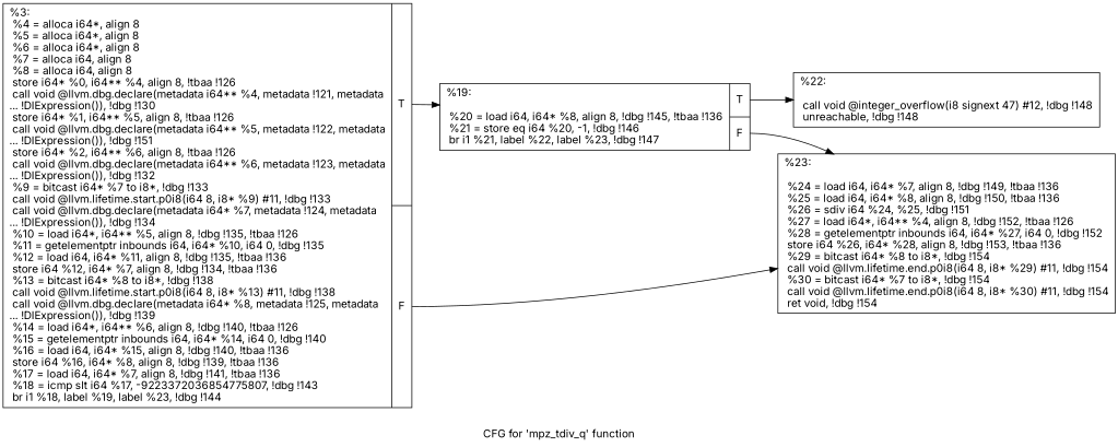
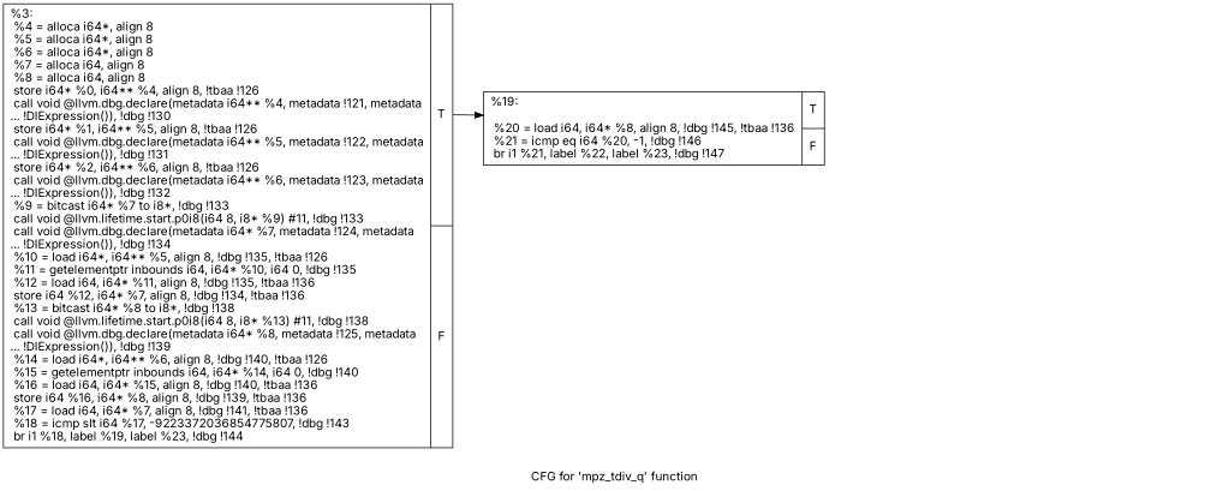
  digraph {
    label="CFG for 'mpz_tdiv_q' function"
    rankdir=LR
    fontname=Inter
    node [shape=record fontname=Inter]
    edge [tailport=s0 fontname=Inter]
-   n1 [label="{%3:\l  %4 = alloca i64*, align 8\l  %5 = alloca i64*, align 8\l  %6 = alloca i64*, align 8\l  %7 = alloca i64, align 8\l  %8 = alloca i64, align 8\l  store i64* %0, i64** %4, align 8, !tbaa !126\l  call void @llvm.dbg.declare(metadata i64** %4, metadata !121, metadata\l... !DIExpression()), !dbg !130\l  store i64* %1, i64** %5, align 8, !tbaa !126\l  call void @llvm.dbg.declare(metadata i64** %5, metadata !122, metadata\l... !DIExpression()), !dbg !151\l  store i64* %2, i64** %6, align 8, !tbaa !126\l  call void @llvm.dbg.declare(metadata i64** %6, metadata !123, metadata\l... !DIExpression()), !dbg !132\l  %9 = bitcast i64* %7 to i8*, !dbg !133\l  call void @llvm.lifetime.start.p0i8(i64 8, i8* %9) #11, !dbg !133\l  call void @llvm.dbg.declare(metadata i64* %7, metadata !124, metadata\l... !DIExpression()), !dbg !134\l  %10 = load i64*, i64** %5, align 8, !dbg !135, !tbaa !126\l  %11 = getelementptr inbounds i64, i64* %10, i64 0, !dbg !135\l  %12 = load i64, i64* %11, align 8, !dbg !135, !tbaa !136\l  store i64 %12, i64* %7, align 8, !dbg !134, !tbaa !136\l  %13 = bitcast i64* %8 to i8*, !dbg !138\l  call void @llvm.lifetime.start.p0i8(i64 8, i8* %13) #11, !dbg !138\l  call void @llvm.dbg.declare(metadata i64* %8, metadata !125, metadata\l... !DIExpression()), !dbg !139\l  %14 = load i64*, i64** %6, align 8, !dbg !140, !tbaa !126\l  %15 = getelementptr inbounds i64, i64* %14, i64 0, !dbg !140\l  %16 = load i64, i64* %15, align 8, !dbg !140, !tbaa !136\l  store i64 %16, i64* %8, align 8, !dbg !139, !tbaa !136\l  %17 = load i64, i64* %7, align 8, !dbg !141, !tbaa !136\l  %18 = icmp slt i64 %17, -9223372036854775807, !dbg !143\l  br i1 %18, label %19, label %23, !dbg !144\l|{<s0>T|<s1>F}}"]
-   n2 [label="{%19:\l\l  %20 = load i64, i64* %8, align 8, !dbg !145, !tbaa !136\l  %21 = store eq i64 %20, -1, !dbg !146\l  br i1 %21, label %22, label %23, !dbg !147\l|{<s0>T|<s1>F}}"]
-   n3 [label="{%23:\l\l  %24 = load i64, i64* %7, align 8, !dbg !149, !tbaa !136\l  %25 = load i64, i64* %8, align 8, !dbg !150, !tbaa !136\l  %26 = sdiv i64 %24, %25, !dbg !151\l  %27 = load i64*, i64** %4, align 8, !dbg !152, !tbaa !126\l  %28 = getelementptr inbounds i64, i64* %27, i64 0, !dbg !152\l  store i64 %26, i64* %28, align 8, !dbg !153, !tbaa !136\l  %29 = bitcast i64* %8 to i8*, !dbg !154\l  call void @llvm.lifetime.end.p0i8(i64 8, i8* %29) #11, !dbg !154\l  %30 = bitcast i64* %7 to i8*, !dbg !154\l  call void @llvm.lifetime.end.p0i8(i64 8, i8* %30) #11, !dbg !154\l  ret void, !dbg !154\l}"]
-   n4 [label="{%22:\l\l  call void @integer_overflow(i8 signext 47) #12, !dbg !148\l  unreachable, !dbg !148\l}"]
+   n1 [label="{%3:\l  %4 = alloca i64*, align 8\l  %5 = alloca i64*, align 8\l  %6 = alloca i64*, align 8\l  %7 = alloca i64, align 8\l  %8 = alloca i64, align 8\l  store i64* %0, i64** %4, align 8, !tbaa !126\l  call void @llvm.dbg.declare(metadata i64** %4, metadata !121, metadata\l... !DIExpression()), !dbg !130\l  store i64* %1, i64** %5, align 8, !tbaa !126\l  call void @llvm.dbg.declare(metadata i64** %5, metadata !122, metadata\l... !DIExpression()), !dbg !131\l  store i64* %2, i64** %6, align 8, !tbaa !126\l  call void @llvm.dbg.declare(metadata i64** %6, metadata !123, metadata\l... !DIExpression()), !dbg !132\l  %9 = bitcast i64* %7 to i8*, !dbg !133\l  call void @llvm.lifetime.start.p0i8(i64 8, i8* %9) #11, !dbg !133\l  call void @llvm.dbg.declare(metadata i64* %7, metadata !124, metadata\l... !DIExpression()), !dbg !134\l  %10 = load i64*, i64** %5, align 8, !dbg !135, !tbaa !126\l  %11 = getelementptr inbounds i64, i64* %10, i64 0, !dbg !135\l  %12 = load i64, i64* %11, align 8, !dbg !135, !tbaa !136\l  store i64 %12, i64* %7, align 8, !dbg !134, !tbaa !136\l  %13 = bitcast i64* %8 to i8*, !dbg !138\l  call void @llvm.lifetime.start.p0i8(i64 8, i8* %13) #11, !dbg !138\l  call void @llvm.dbg.declare(metadata i64* %8, metadata !125, metadata\l... !DIExpression()), !dbg !139\l  %14 = load i64*, i64** %6, align 8, !dbg !140, !tbaa !126\l  %15 = getelementptr inbounds i64, i64* %14, i64 0, !dbg !140\l  %16 = load i64, i64* %15, align 8, !dbg !140, !tbaa !136\l  store i64 %16, i64* %8, align 8, !dbg !139, !tbaa !136\l  %17 = load i64, i64* %7, align 8, !dbg !141, !tbaa !136\l  %18 = icmp slt i64 %17, -9223372036854775807, !dbg !143\l  br i1 %18, label %19, label %23, !dbg !144\l|{<s0>T|<s1>F}}"]
+   n2 [label="{%19:\l\l  %20 = load i64, i64* %8, align 8, !dbg !145, !tbaa !136\l  %21 = icmp eq i64 %20, -1, !dbg !146\l  br i1 %21, label %22, label %23, !dbg !147\l|{<s0>T|<s1>F}}"]
    n1 -> n2
-   n1 -> n3 [tailport=s1]
-   n2 -> n3 [tailport=s1]
-   n2 -> n4
  }
